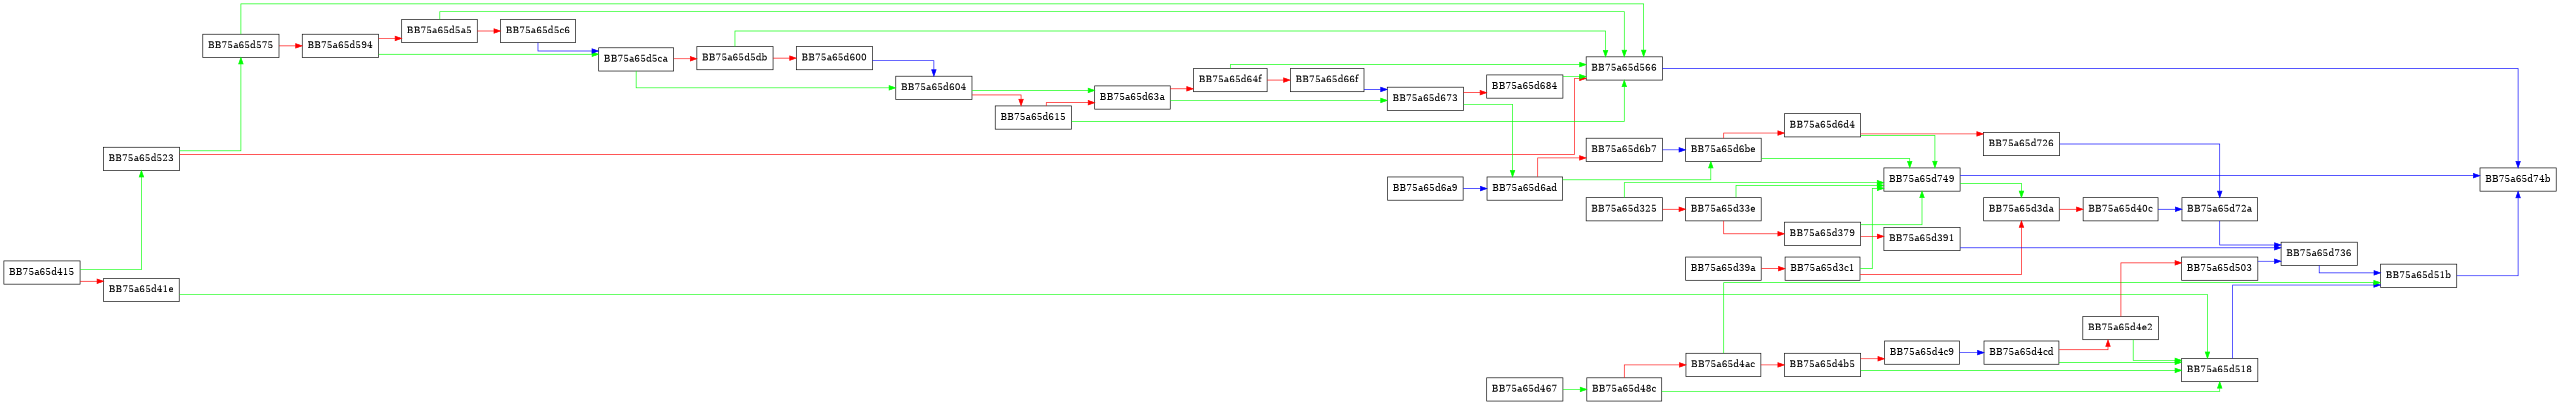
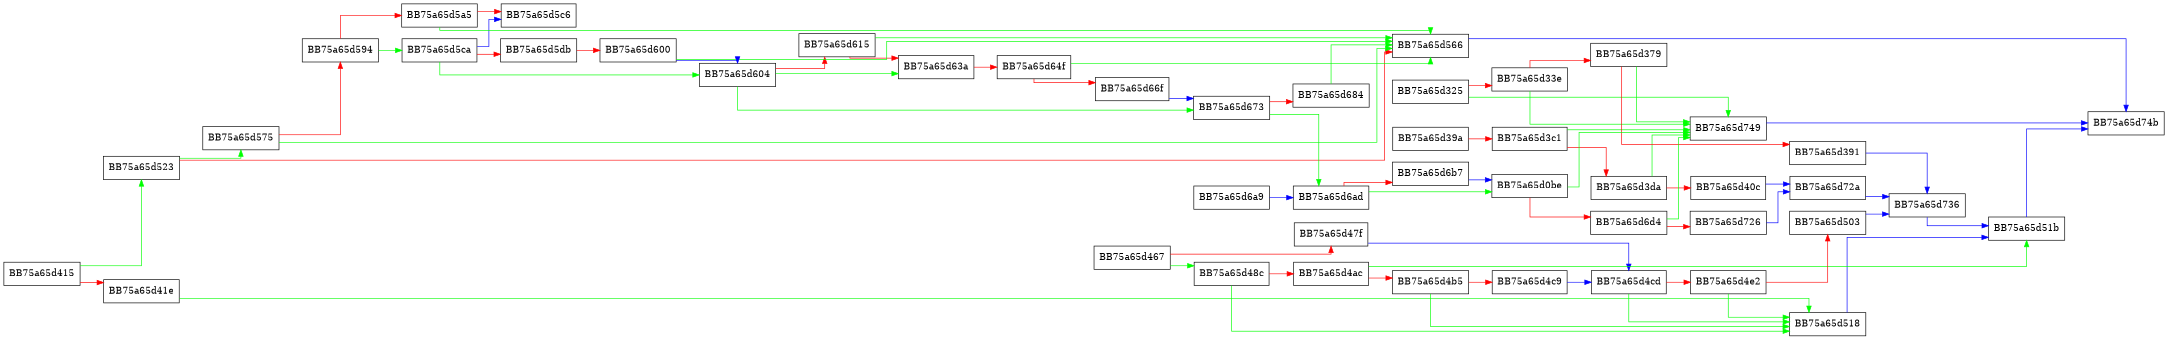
  digraph {
    rankdir=LR
    splines=ortho
    node [shape=box]
    edge [color=green]
    BB75a65d39a
    BB75a65d3c1
    BB75a65d325
    BB75a65d749
    BB75a65d33e
    BB75a65d415
    BB75a65d523
    BB75a65d41e
    BB75a65d3da
    BB75a65d74b
    BB75a65d379
    BB75a65d391
    BB75a65d736
    BB75a65d51b
    BB75a65d575
    BB75a65d566
    BB75a65d518
    BB75a65d40c
    BB75a65d72a
    BB75a65d594
    BB75a65d467
    BB75a65d48c
+   BB75a65d47f
    BB75a65d4ac
    BB75a65d4cd
    BB75a65d4b5
    BB75a65d4e2
    BB75a65d503
    BB75a65d4c9
    BB75a65d5ca
    BB75a65d5a5
    BB75a65d604
    BB75a65d5db
    BB75a65d5c6
    BB75a65d63a
    BB75a65d615
    BB75a65d600
    BB75a65d673
    BB75a65d64f
    BB75a65d6ad
    BB75a65d684
    BB75a65d66f
-   BB75a65d6be
+   BB75a65d6be [label=BB75a65d0be]
    BB75a65d6b7
    BB75a65d6d4
    BB75a65d6a9
    BB75a65d726
    BB75a65d39a -> BB75a65d3c1 [color=red]
    BB75a65d3c1 -> BB75a65d749
    BB75a65d3c1 -> BB75a65d3da [color=red]
    BB75a65d325 -> BB75a65d749
    BB75a65d325 -> BB75a65d33e [color=red]
    BB75a65d749 -> BB75a65d74b [color=blue]
    BB75a65d33e -> BB75a65d749
    BB75a65d33e -> BB75a65d379 [color=red]
    BB75a65d415 -> BB75a65d523
    BB75a65d415 -> BB75a65d41e [color=red]
    BB75a65d523 -> BB75a65d575
    BB75a65d523 -> BB75a65d566 [color=red]
    BB75a65d41e -> BB75a65d518
-   BB75a65d749 -> BB75a65d3da
+   BB75a65d3da -> BB75a65d749
    BB75a65d3da -> BB75a65d40c [color=red]
    BB75a65d379 -> BB75a65d749
    BB75a65d379 -> BB75a65d391 [color=red]
    BB75a65d391 -> BB75a65d736 [color=blue]
    BB75a65d736 -> BB75a65d51b [color=blue]
    BB75a65d51b -> BB75a65d74b [color=blue]
    BB75a65d575 -> BB75a65d566
    BB75a65d575 -> BB75a65d594 [color=red]
    BB75a65d566 -> BB75a65d74b [color=blue]
    BB75a65d518 -> BB75a65d51b [color=blue]
    BB75a65d40c -> BB75a65d72a [color=blue]
    BB75a65d72a -> BB75a65d736 [color=blue]
    BB75a65d594 -> BB75a65d5ca
    BB75a65d594 -> BB75a65d5a5 [color=red]
    BB75a65d467 -> BB75a65d48c
+   BB75a65d467 -> BB75a65d47f [color=red]
    BB75a65d48c -> BB75a65d518
    BB75a65d48c -> BB75a65d4ac [color=red]
+   BB75a65d47f -> BB75a65d4cd [color=blue]
    BB75a65d4ac -> BB75a65d51b
    BB75a65d4ac -> BB75a65d4b5 [color=red]
    BB75a65d4cd -> BB75a65d518
    BB75a65d4cd -> BB75a65d4e2 [color=red]
    BB75a65d4b5 -> BB75a65d518
    BB75a65d4b5 -> BB75a65d4c9 [color=red]
    BB75a65d4e2 -> BB75a65d518
    BB75a65d4e2 -> BB75a65d503 [color=red]
    BB75a65d503 -> BB75a65d736 [color=blue]
    BB75a65d4c9 -> BB75a65d4cd [color=blue]
    BB75a65d5ca -> BB75a65d604
    BB75a65d5ca -> BB75a65d5db [color=red]
    BB75a65d5a5 -> BB75a65d566
    BB75a65d5a5 -> BB75a65d5c6 [color=red]
    BB75a65d604 -> BB75a65d63a
    BB75a65d604 -> BB75a65d615 [color=red]
-   BB75a65d5db -> BB75a65d566
+   BB75a65d600 -> BB75a65d566
    BB75a65d5db -> BB75a65d600 [color=red]
-   BB75a65d5c6 -> BB75a65d5ca [color=blue]
-   BB75a65d63a -> BB75a65d673
+   BB75a65d5ca -> BB75a65d5c6 [color=blue]
+   BB75a65d604 -> BB75a65d673
    BB75a65d63a -> BB75a65d64f [color=red]
    BB75a65d615 -> BB75a65d566
    BB75a65d615 -> BB75a65d63a [color=red]
    BB75a65d600 -> BB75a65d604 [color=blue]
    BB75a65d673 -> BB75a65d6ad
    BB75a65d673 -> BB75a65d684 [color=red]
    BB75a65d64f -> BB75a65d566
    BB75a65d64f -> BB75a65d66f [color=red]
    BB75a65d6ad -> BB75a65d6be
    BB75a65d6ad -> BB75a65d6b7 [color=red]
    BB75a65d684 -> BB75a65d566
    BB75a65d66f -> BB75a65d673 [color=blue]
    BB75a65d6be -> BB75a65d749
    BB75a65d6be -> BB75a65d6d4 [color=red]
    BB75a65d6b7 -> BB75a65d6be [color=blue]
    BB75a65d6d4 -> BB75a65d749
    BB75a65d6d4 -> BB75a65d726 [color=red]
    BB75a65d6a9 -> BB75a65d6ad [color=blue]
    BB75a65d726 -> BB75a65d72a [color=blue]
  }
